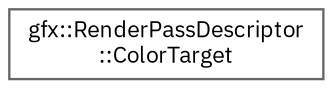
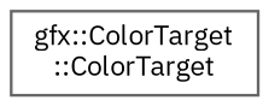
  digraph {
    rankdir=LR
    fontname="IBM Plex Sans"
-   n1 [color=grey40 fillcolor=white fontname="IBM Plex Sans" fontsize=10 height=0.2 label="gfx::RenderPassDescriptor\l::ColorTarget" shape=box style=filled width=0.4]
+   n1 [color=grey40 fillcolor=white fontname="IBM Plex Sans" fontsize=10 height=0.2 label="gfx::ColorTarget\l::ColorTarget" shape=box style=filled width=0.4]
  }
